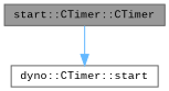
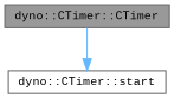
  digraph {
    rankdir=TB
    fontname="Liberation Mono"
    node [fontname="Liberation Mono" fontsize=10 shape=box style=filled]
-   n1 [color=gray40 fillcolor=grey60 fontcolor=black height=0.2 label="start::CTimer::CTimer" width=0.4]
+   n1 [color=gray40 fillcolor=grey60 fontcolor=black height=0.2 label="dyno::CTimer::CTimer" width=0.4]
    n2 [color=grey40 fillcolor=white height=0.2 label="dyno::CTimer::start" width=0.4]
    n1 -> n2 [color=steelblue1 fontname="Liberation Mono" fontsize=10 labelfontname=Helvetica labelfontsize=10 style=solid]
  }
